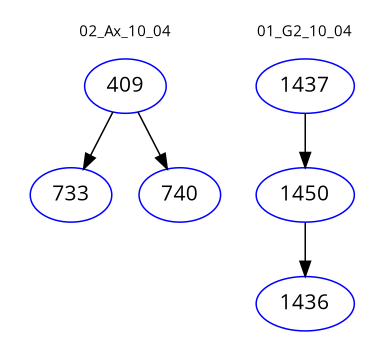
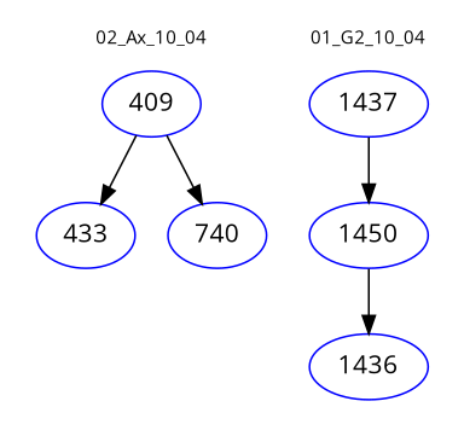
  digraph {
    fontname="Open Sans"
    node [color=blue fontname="Open Sans"]
    edge [color=black fontname="Open Sans"]
    n1 [label=409]
-   n2 [label=733]
+   n2 [label=433]
    n3 [label=740]
    n4 [label=1437]
    n5 [label=1436]
    n6 [label=1450]
    subgraph cluster_1 {
      color=white
      fontsize=10
      label="02_Ax_10_04"
      n1
      n2
      n3
    }
    subgraph cluster_2 {
      color=white
      fontsize=10
      label="01_G2_10_04"
      n4
      n5
      n6
    }
    n1 -> n2
    n1 -> n3
    n4 -> n6
    n6 -> n5
  }
